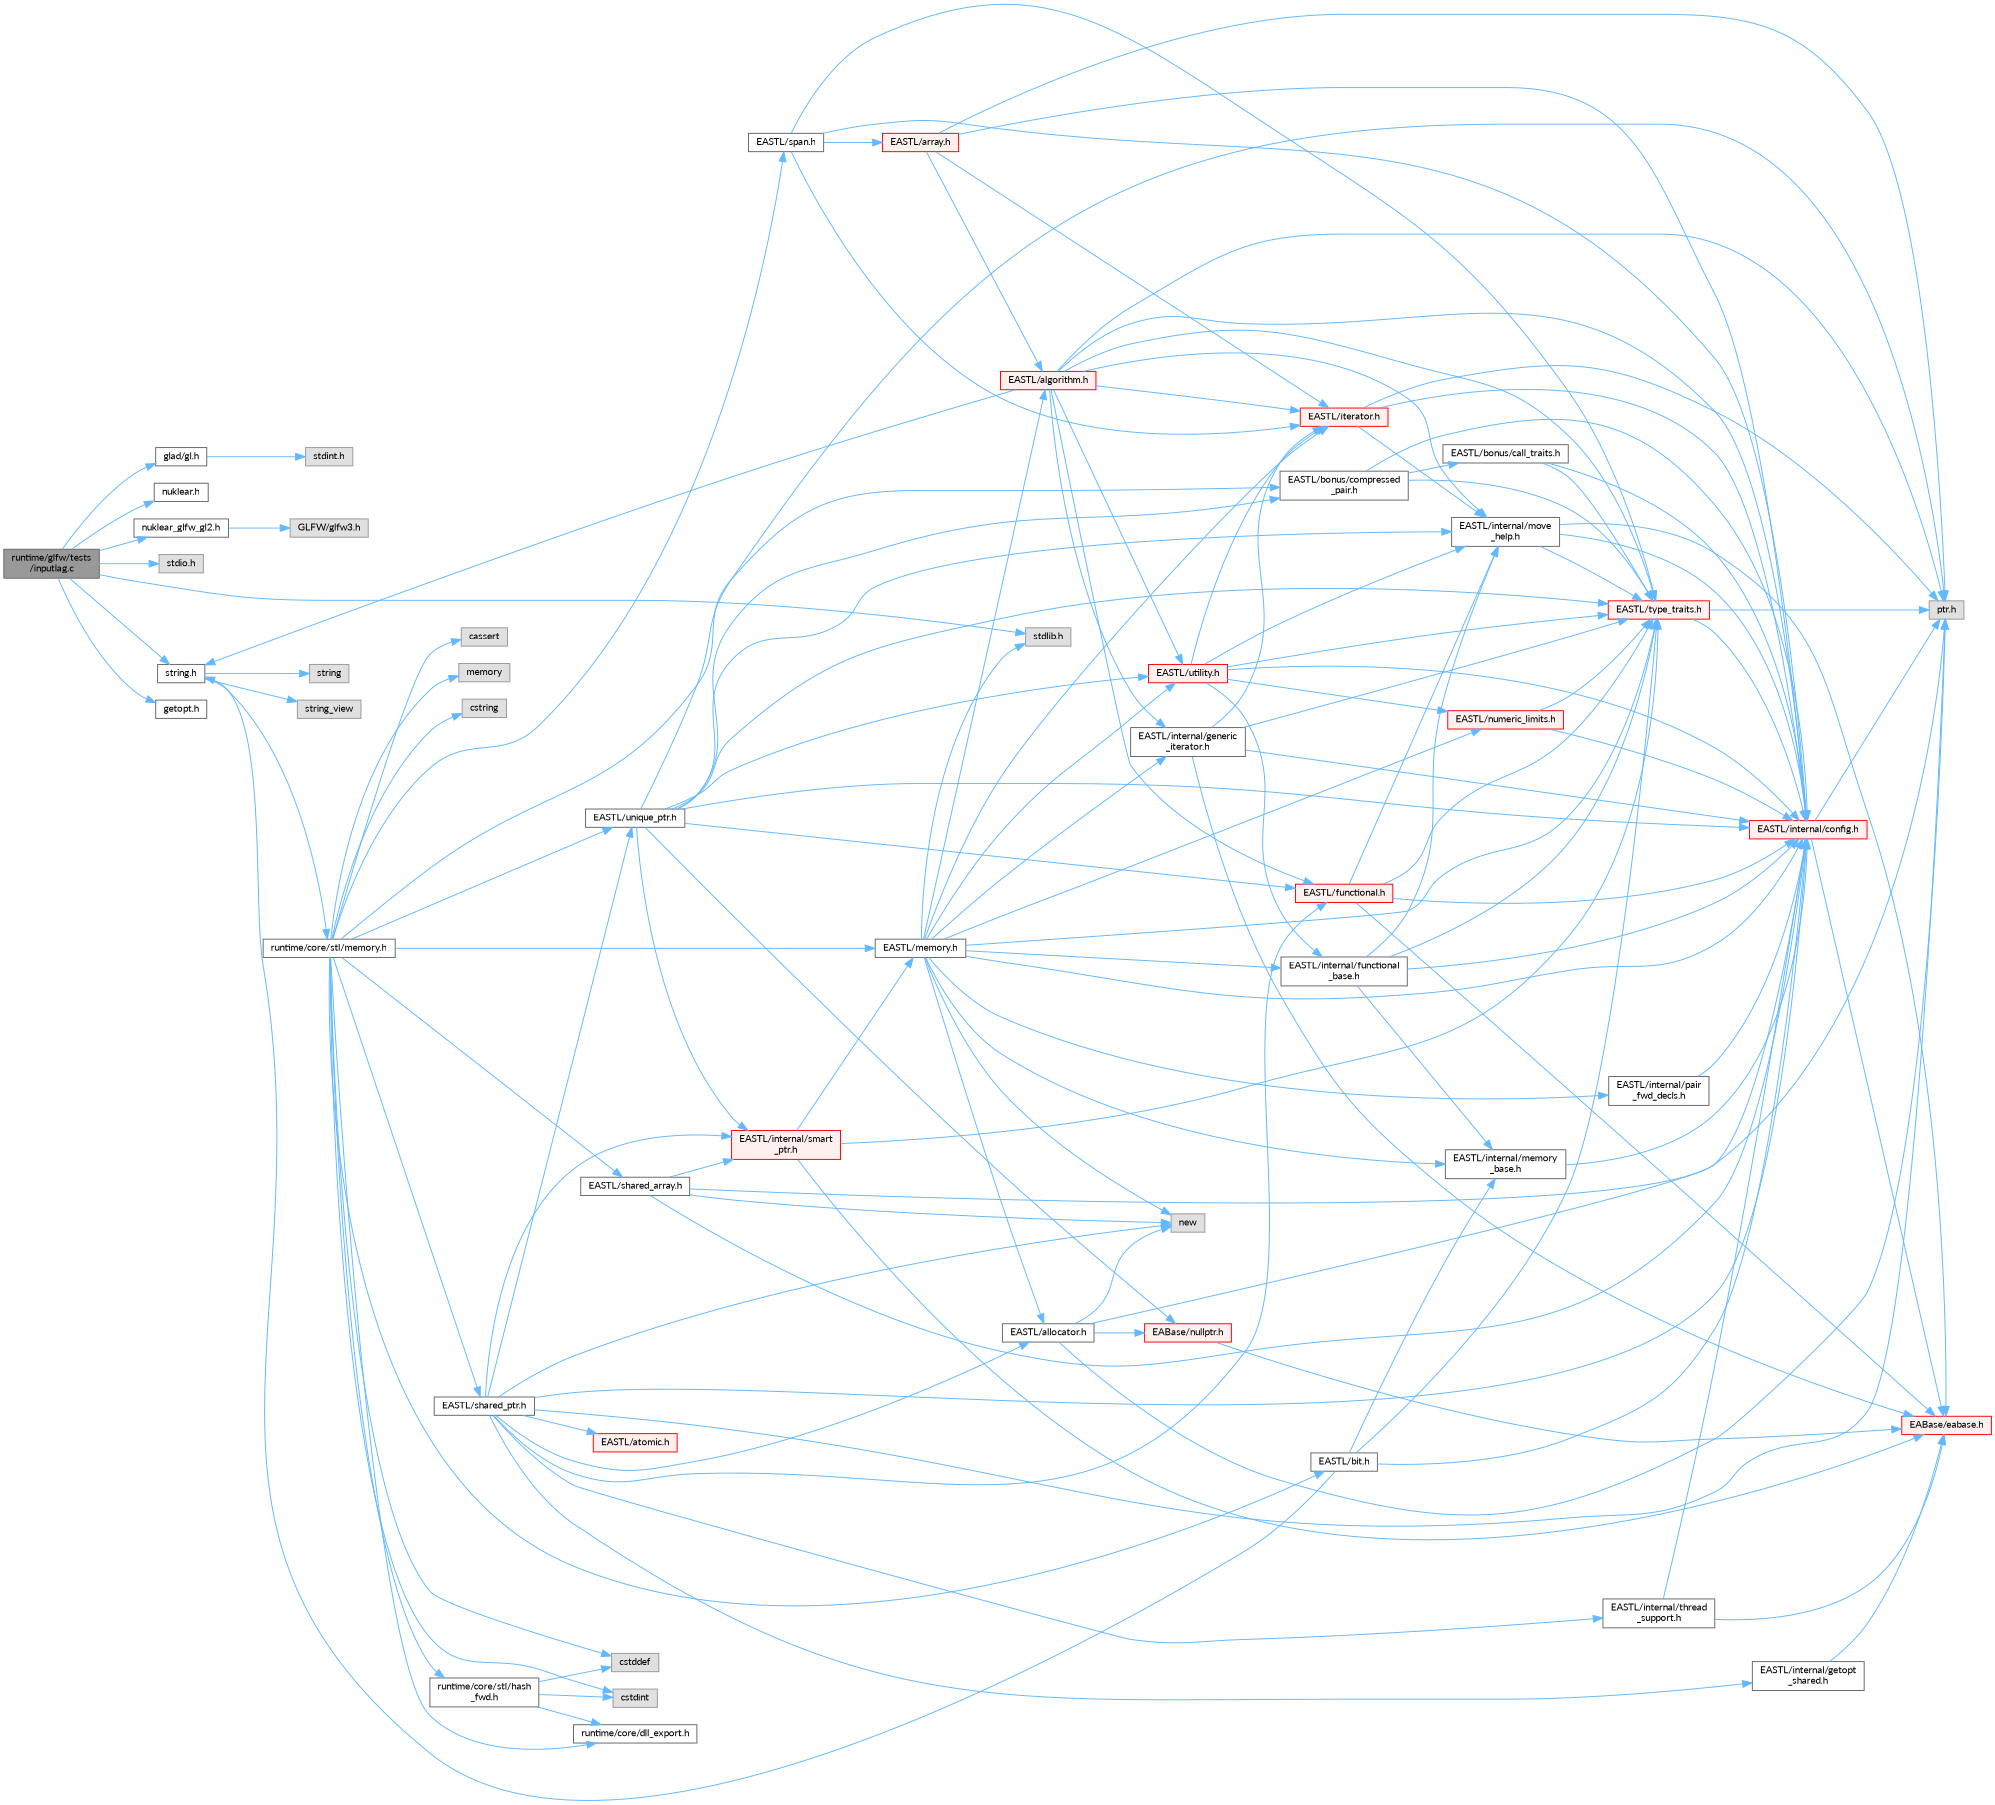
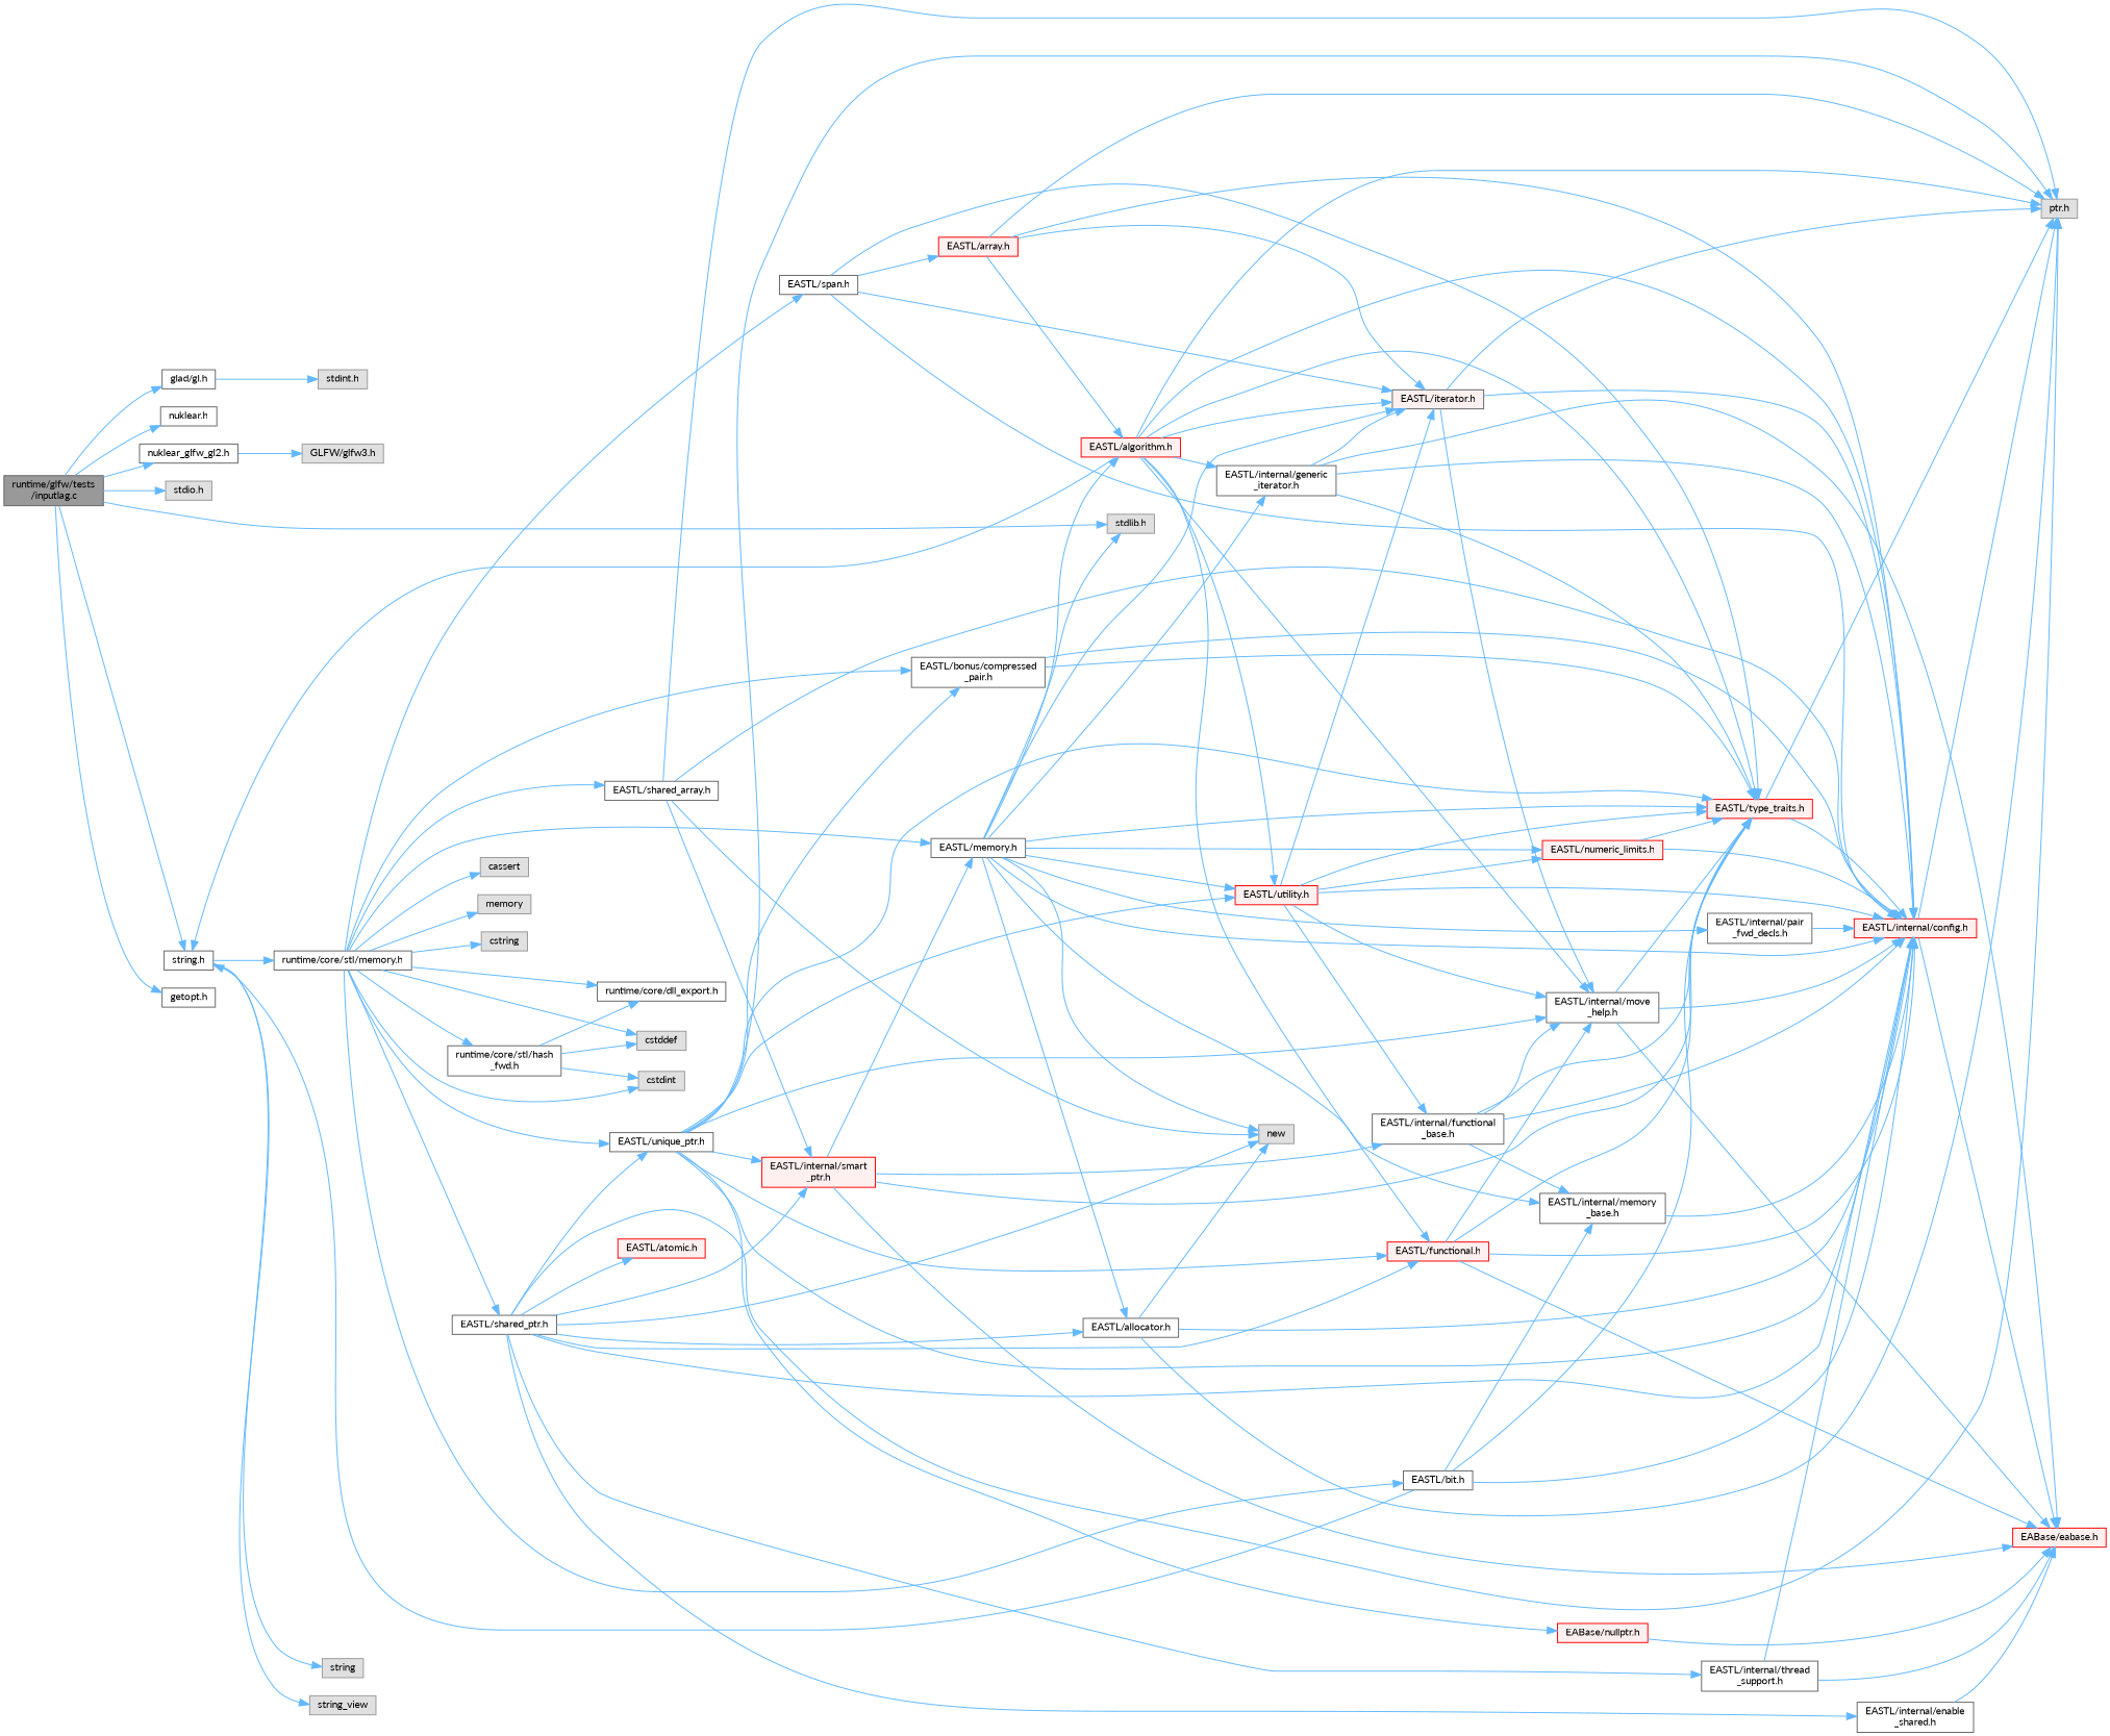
  digraph {
    fontname=Lato
    rankdir=LR
    node [color=grey40 fillcolor=white fontname=Lato fontsize=10 shape=box style=filled]
    edge [color=steelblue1 fontname=Lato fontsize=10 labelfontname=Helvetica labelfontsize=10 style=solid]
    n1 [color=gray40 fillcolor=grey60 fontcolor=black height=0.2 label="runtime/glfw/tests\l/inputlag.c" width=0.4]
    n2 [height=0.2 label="glad/gl.h" width=0.4]
    n3 [height=0.2 label="nuklear.h" width=0.4]
    n4 [height=0.2 label="nuklear_glfw_gl2.h" width=0.4]
    n5 [color=grey60 fillcolor="#E0E0E0" height=0.2 label="stdio.h" width=0.4]
    n6 [color=grey60 fillcolor="#E0E0E0" height=0.2 label="stdlib.h" width=0.4]
    n7 [height=0.2 label="string.h" width=0.4]
    n8 [height=0.2 label="getopt.h" width=0.4]
    n9 [color=grey60 fillcolor="#E0E0E0" height=0.2 label="stdint.h" width=0.4]
    n10 [color=grey60 fillcolor="#E0E0E0" height=0.2 label="GLFW/glfw3.h" width=0.4]
    n11 [color=grey60 fillcolor="#E0E0E0" height=0.2 label=string width=0.4]
    n12 [color=grey60 fillcolor="#E0E0E0" height=0.2 label=string_view width=0.4]
    n13 [height=0.2 label="runtime/core/stl/memory.h" width=0.4]
    n14 [color=grey60 fillcolor="#E0E0E0" height=0.2 label=cstddef width=0.4]
    n15 [color=grey60 fillcolor="#E0E0E0" height=0.2 label=cstdint width=0.4]
    n16 [color=grey60 fillcolor="#E0E0E0" height=0.2 label=cassert width=0.4]
    n17 [color=grey60 fillcolor="#E0E0E0" height=0.2 label=memory width=0.4]
    n18 [color=grey60 fillcolor="#E0E0E0" height=0.2 label=cstring width=0.4]
    n19 [height=0.2 label="EASTL/bit.h" width=0.4]
    n20 [height=0.2 label="EASTL/memory.h" width=0.4]
    n21 [height=0.2 label="EASTL/shared_array.h" width=0.4]
    n22 [height=0.2 label="EASTL/unique_ptr.h" width=0.4]
    n23 [height=0.2 label="EASTL/bonus/compressed\l_pair.h" width=0.4]
    n24 [height=0.2 label="EASTL/shared_ptr.h" width=0.4]
    n25 [height=0.2 label="EASTL/span.h" width=0.4]
    n26 [height=0.2 label="runtime/core/dll_export.h" width=0.4]
    n27 [height=0.2 label="runtime/core/stl/hash\l_fwd.h" width=0.4]
    n28 [color=red fillcolor="#FFF0F0" height=0.2 label="EASTL/internal/config.h" width=0.4]
    n29 [height=0.2 label="EASTL/internal/memory\l_base.h" width=0.4]
    n30 [color=red fillcolor="#FFF0F0" height=0.2 label="EASTL/type_traits.h" width=0.4]
    n31 [height=0.2 label="EASTL/internal/generic\l_iterator.h" width=0.4]
-   n32 [color=red fillcolor="#FFF0F0" height=0.2 label="EASTL/iterator.h" width=0.4]
+   n32 [fillcolor="#FFF0F0" height=0.2 label="EASTL/iterator.h" width=0.4]
    n33 [height=0.2 label="EASTL/internal/pair\l_fwd_decls.h" width=0.4]
    n34 [height=0.2 label="EASTL/internal/functional\l_base.h" width=0.4]
    n35 [color=red fillcolor="#FFF0F0" height=0.2 label="EASTL/algorithm.h" width=0.4]
    n36 [color=red fillcolor="#FFF0F0" height=0.2 label="EASTL/utility.h" width=0.4]
    n37 [color=red fillcolor="#FFF0F0" height=0.2 label="EASTL/numeric_limits.h" width=0.4]
    n38 [height=0.2 label="EASTL/allocator.h" width=0.4]
    n39 [color=grey60 fillcolor="#E0E0E0" height=0.2 label=new width=0.4]
    n40 [color=grey60 fillcolor="#E0E0E0" height=0.2 label="ptr.h" width=0.4]
    n41 [color=red fillcolor="#FFF0F0" height=0.2 label="EASTL/internal/smart\l_ptr.h" width=0.4]
    n42 [height=0.2 label="EASTL/internal/move\l_help.h" width=0.4]
    n43 [color=red fillcolor="#FFF0F0" height=0.2 label="EASTL/functional.h" width=0.4]
    n44 [color=red fillcolor="#FFF0F0" height=0.2 label="EABase/nullptr.h" width=0.4]
-   n45 [height=0.2 label="EASTL/bonus/call_traits.h" width=0.4]
    n46 [height=0.2 label="EASTL/internal/thread\l_support.h" width=0.4]
    n47 [color=red fillcolor="#FFF0F0" height=0.2 label="EASTL/atomic.h" width=0.4]
-   n48 [height=0.2 label="EASTL/internal/getopt\l_shared.h" width=0.4]
+   n48 [height=0.2 label="EASTL/internal/enable\l_shared.h" width=0.4]
    n49 [color=red fillcolor="#FFF0F0" height=0.2 label="EASTL/array.h" width=0.4]
    n50 [color=red fillcolor="#FFF0F0" height=0.2 label="EABase/eabase.h" width=0.4]
    n1 -> n2
    n1 -> n3
    n1 -> n4
    n1 -> n5
    n1 -> n6
    n1 -> n7
    n1 -> n8
    n2 -> n9
    n4 -> n10
    n7 -> n11
    n7 -> n12
    n7 -> n13
    n13 -> n14
    n13 -> n15
    n13 -> n16
    n13 -> n17
    n13 -> n18
    n13 -> n19
    n13 -> n20
    n13 -> n21
    n13 -> n22
    n13 -> n23
    n13 -> n24
    n13 -> n25
    n13 -> n26
    n13 -> n27
    n19 -> n7
    n19 -> n28
    n19 -> n29
    n19 -> n30
    n20 -> n6
    n20 -> n28
    n20 -> n29
    n20 -> n30
    n20 -> n31
    n20 -> n32
    n20 -> n33
-   n20 -> n34
+   n41 -> n34
    n20 -> n35
    n20 -> n36
    n20 -> n37
    n20 -> n38
    n20 -> n39
    n21 -> n28
    n21 -> n39
    n21 -> n40
    n21 -> n41
    n22 -> n23
    n22 -> n28
    n22 -> n30
    n22 -> n36
    n22 -> n40
    n22 -> n41
    n22 -> n42
    n22 -> n43
    n22 -> n44
    n23 -> n28
    n23 -> n30
-   n23 -> n45
    n24 -> n22
    n24 -> n28
    n24 -> n38
    n24 -> n39
    n24 -> n40
    n24 -> n41
    n24 -> n43
    n24 -> n46
    n24 -> n47
    n24 -> n48
    n25 -> n28
    n25 -> n30
    n25 -> n32
    n25 -> n49
    n27 -> n14
    n27 -> n15
    n27 -> n26
    n28 -> n40
    n28 -> n50
    n29 -> n28
    n30 -> n28
    n30 -> n40
    n31 -> n28
    n31 -> n30
    n31 -> n32
    n31 -> n50
    n32 -> n28
    n32 -> n40
    n32 -> n42
    n33 -> n28
    n34 -> n28
    n34 -> n29
    n34 -> n30
    n34 -> n42
    n35 -> n7
    n35 -> n28
    n35 -> n30
    n35 -> n31
    n35 -> n32
    n35 -> n36
    n35 -> n40
    n35 -> n42
    n35 -> n43
    n36 -> n28
    n36 -> n30
    n36 -> n32
    n36 -> n34
    n36 -> n37
    n36 -> n42
    n37 -> n28
    n37 -> n30
    n38 -> n28
    n38 -> n39
    n38 -> n40
-   n38 -> n44
    n41 -> n20
    n41 -> n30
    n41 -> n50
    n42 -> n28
    n42 -> n30
    n42 -> n50
    n43 -> n28
    n43 -> n30
    n43 -> n42
    n43 -> n50
    n44 -> n50
-   n45 -> n28
-   n45 -> n30
    n46 -> n28
    n46 -> n50
    n48 -> n50
    n49 -> n28
    n49 -> n32
    n49 -> n35
    n49 -> n40
  }
